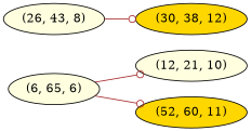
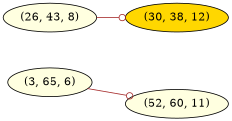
  digraph {
    rankdir=LR
    node [fillcolor=lightyellow style=filled]
    edge [arrowhead=odot color=brown]
-   "(6, 65, 6)"
-   "(12, 21, 10)"
-   "(52, 60, 11)" [fillcolor=gold]
+   "(6, 65, 6)" [label="(3, 65, 6)"]
+   "(52, 60, 11)"
    "(26, 43, 8)"
    "(30, 38, 12)" [fillcolor=gold]
-   "(6, 65, 6)" -> "(12, 21, 10)"
    "(6, 65, 6)" -> "(52, 60, 11)"
    "(26, 43, 8)" -> "(30, 38, 12)"
  }
